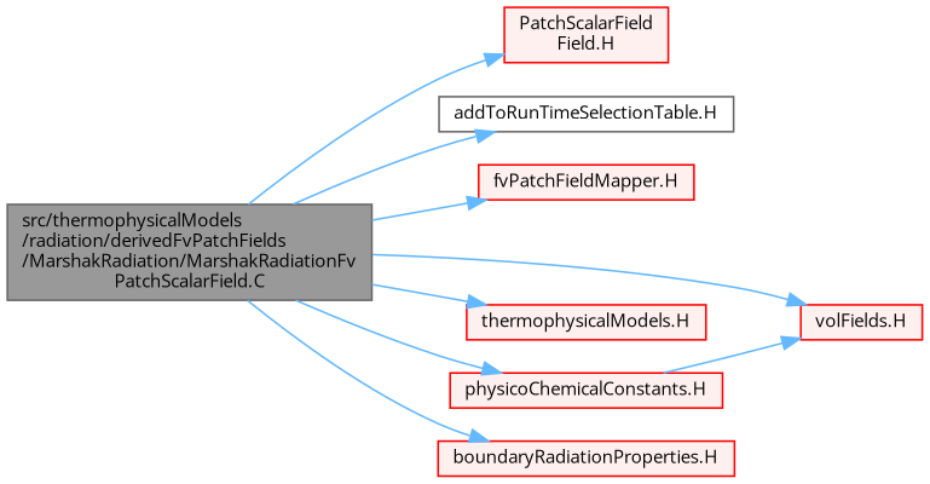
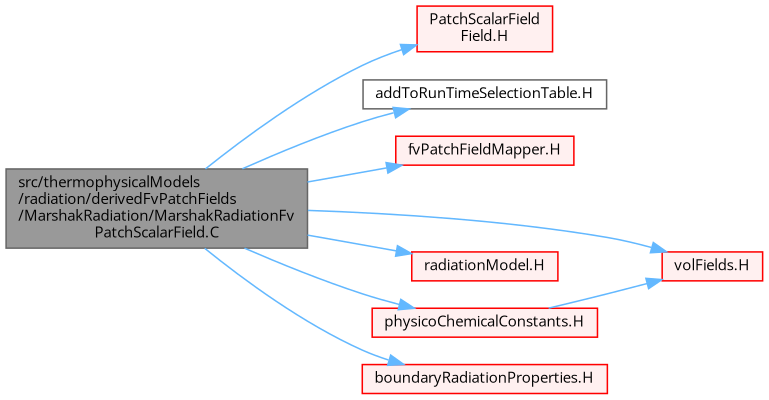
  digraph {
    fontname="Open Sans"
    rankdir=LR
    node [color=red fillcolor="#FFF0F0" fontname="Open Sans" fontsize=10 shape=box style=filled]
    edge [color=steelblue1 fontname="Open Sans" fontsize=10 labelfontname=Helvetica labelfontsize=10 style=solid]
    n1 [color=gray40 fillcolor=grey60 fontcolor=black height=0.2 label="src/thermophysicalModels\l/radiation/derivedFvPatchFields\l/MarshakRadiation/MarshakRadiationFv\lPatchScalarField.C" width=0.4]
    n2 [height=0.2 label="PatchScalarField\lField.H" width=0.4]
    n3 [color=grey40 fillcolor=white height=0.2 label="addToRunTimeSelectionTable.H" width=0.4]
    n4 [height=0.2 label="fvPatchFieldMapper.H" width=0.4]
    n5 [height=0.2 label="volFields.H" width=0.4]
-   n6 [height=0.2 label="thermophysicalModels.H" width=0.4]
+   n6 [height=0.2 label="radiationModel.H" width=0.4]
    n7 [height=0.2 label="physicoChemicalConstants.H" width=0.4]
    n8 [height=0.2 label="boundaryRadiationProperties.H" width=0.4]
    n1 -> n2
    n1 -> n3
    n1 -> n4
    n1 -> n5
    n1 -> n6
    n1 -> n7
    n1 -> n8
    n7 -> n5
  }
